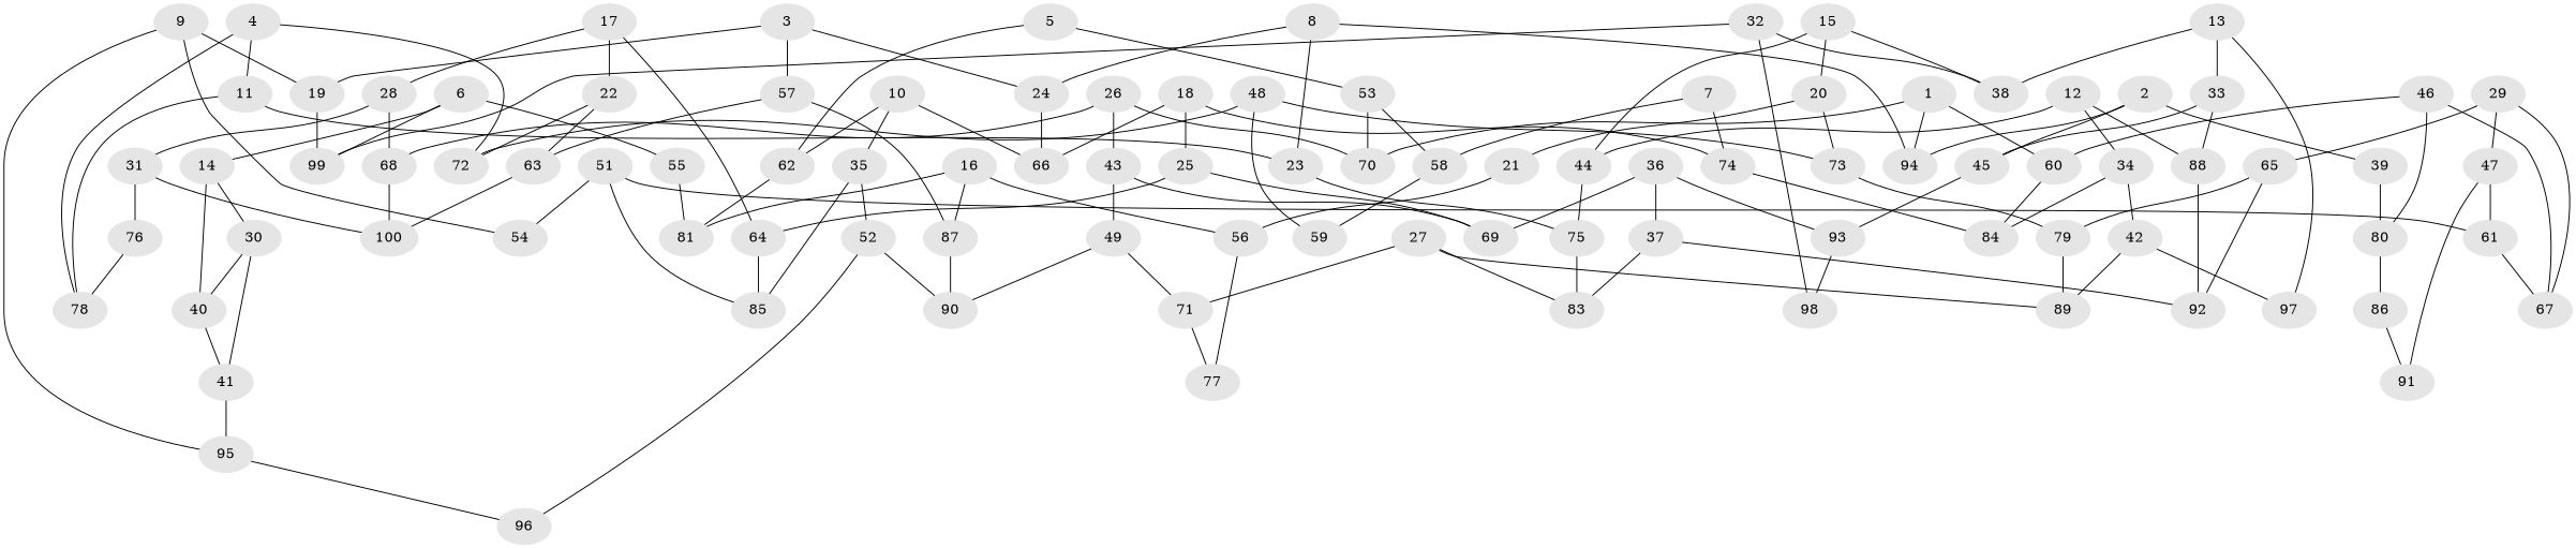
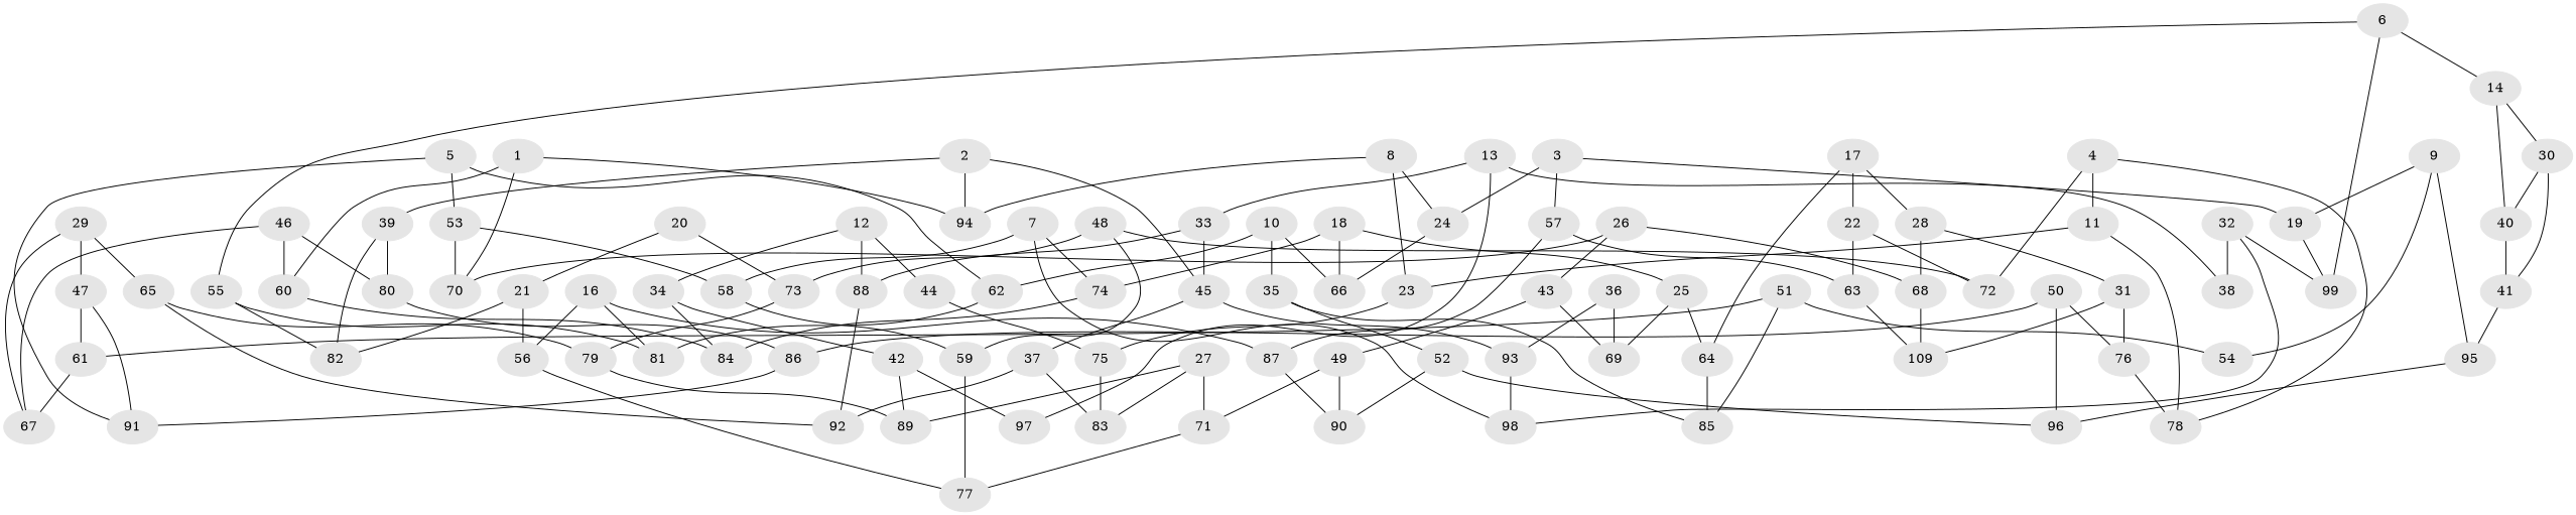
  graph {
    node [color=gray90 style=filled]
    1
    60
    70
    94
    84
    2
    39
    45
+   82
    80
    93
    3
    19
    24
    57
    99
    66
    87
    63
    4
    11
    72
    78
    23
    5
    53
    62
    91
    58
    81
    6
    14
    55
    30
    40
    7
    74
    98
    59
    8
    75
    9
    54
    95
    96
    10
    35
    52
    85
    12
    34
    44
    88
    42
    92
    13
    33
    38
    97
    41
-   15
    20
    21
    73
    16
    56
    77
    90
    17
    22
    28
    64
    68
    31
    18
    25
    69
    79
-   100
+   100 [label=109]
    83
    26
    43
    49
    27
    71
    89
    76
    29
    47
    65
    67
    61
    32
    36
    37
    86
    46
    48
+   50
    51
    1 -- 60
    1 -- 70
    1 -- 94
    60 -- 84
    2 -- 94
    2 -- 39
    2 -- 45
+   39 -- 82
    39 -- 80
    45 -- 93
    80 -- 86
    93 -- 98
    3 -- 19
    3 -- 24
    3 -- 57
    19 -- 99
    24 -- 66
    57 -- 87
    57 -- 63
    87 -- 90
    63 -- 100
    4 -- 11
    4 -- 72
    4 -- 78
    11 -- 78
    11 -- 23
    23 -- 75
    5 -- 53
    5 -- 62
+   5 -- 91
    53 -- 70
    53 -- 58
    62 -- 81
    58 -- 59
    6 -- 99
    6 -- 14
    6 -- 55
    14 -- 30
    14 -- 40
+   55 -- 82
    55 -- 81
    30 -- 40
    30 -- 41
    40 -- 41
    7 -- 58
    7 -- 74
+   7 -- 98
    74 -- 84
+   59 -- 77
    8 -- 94
    8 -- 24
    8 -- 23
    75 -- 83
    9 -- 19
    9 -- 54
    9 -- 95
    95 -- 96
    10 -- 66
    10 -- 62
    10 -- 35
    35 -- 52
    35 -- 85
    52 -- 96
    52 -- 90
    12 -- 34
    12 -- 44
    12 -- 88
    34 -- 84
    34 -- 42
    44 -- 75
    88 -- 92
    42 -- 97
    42 -- 89
    13 -- 33
    13 -- 38
    13 -- 97
    33 -- 45
    33 -- 88
    41 -- 95
-   15 -- 44
-   15 -- 38
-   15 -- 20
    20 -- 21
    20 -- 73
+   21 -- 82
    21 -- 56
    73 -- 79
    16 -- 87
    16 -- 81
    16 -- 56
    56 -- 77
    17 -- 22
    17 -- 28
    17 -- 64
    22 -- 63
    22 -- 72
    28 -- 68
    28 -- 31
    64 -- 85
    68 -- 100
    31 -- 100
    31 -- 76
    18 -- 66
    18 -- 74
    18 -- 25
    25 -- 64
    25 -- 69
    79 -- 89
    26 -- 70
    26 -- 68
    26 -- 43
    43 -- 69
    43 -- 49
    49 -- 90
    49 -- 71
    27 -- 83
    27 -- 71
    27 -- 89
    71 -- 77
    76 -- 78
    29 -- 47
    29 -- 65
    29 -- 67
    47 -- 91
    47 -- 61
    65 -- 92
    65 -- 79
    61 -- 67
    32 -- 99
    32 -- 98
    32 -- 38
    36 -- 93
    36 -- 69
-   36 -- 37
+   45 -- 37
    37 -- 92
    37 -- 83
    86 -- 91
    46 -- 60
    46 -- 80
    46 -- 67
    48 -- 72
    48 -- 59
    48 -- 73
+   50 -- 96
+   50 -- 76
+   50 -- 86
    51 -- 54
    51 -- 85
    51 -- 61
  }
